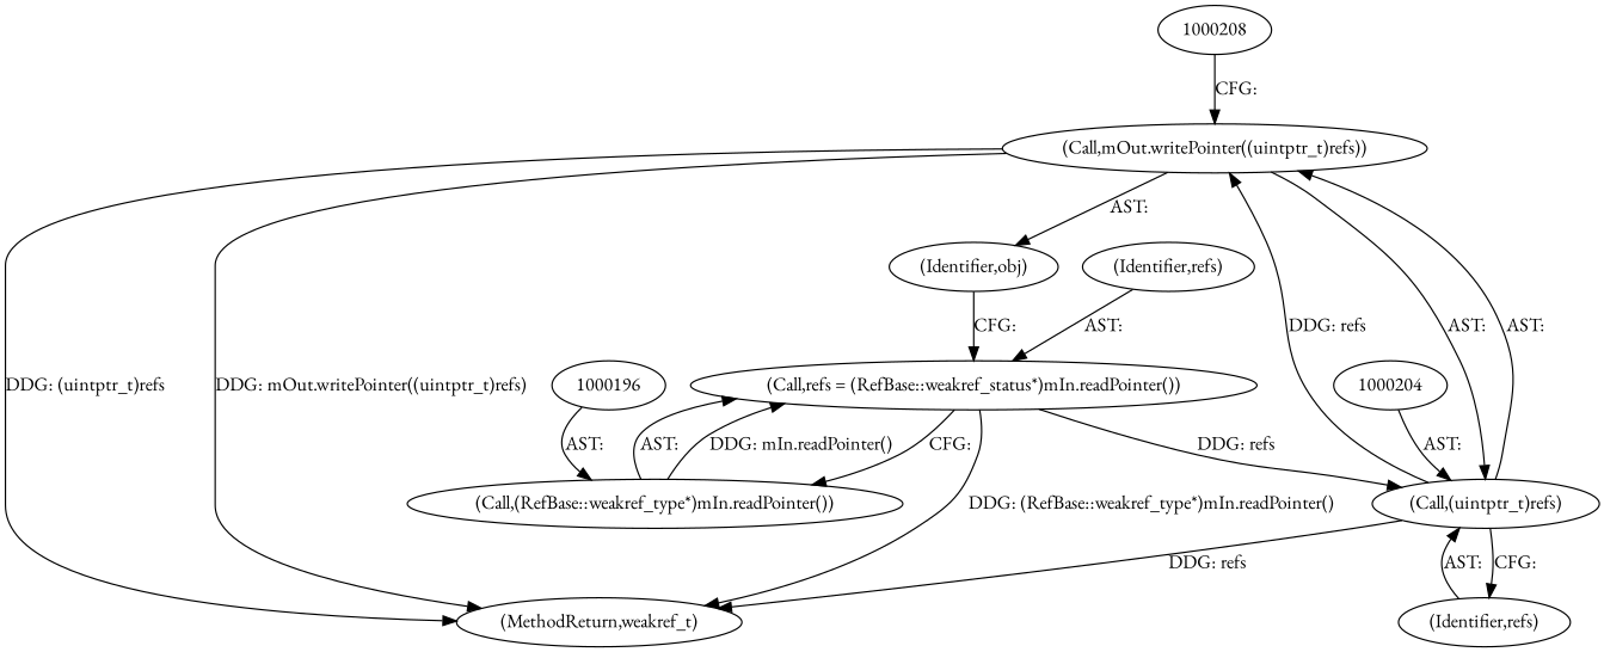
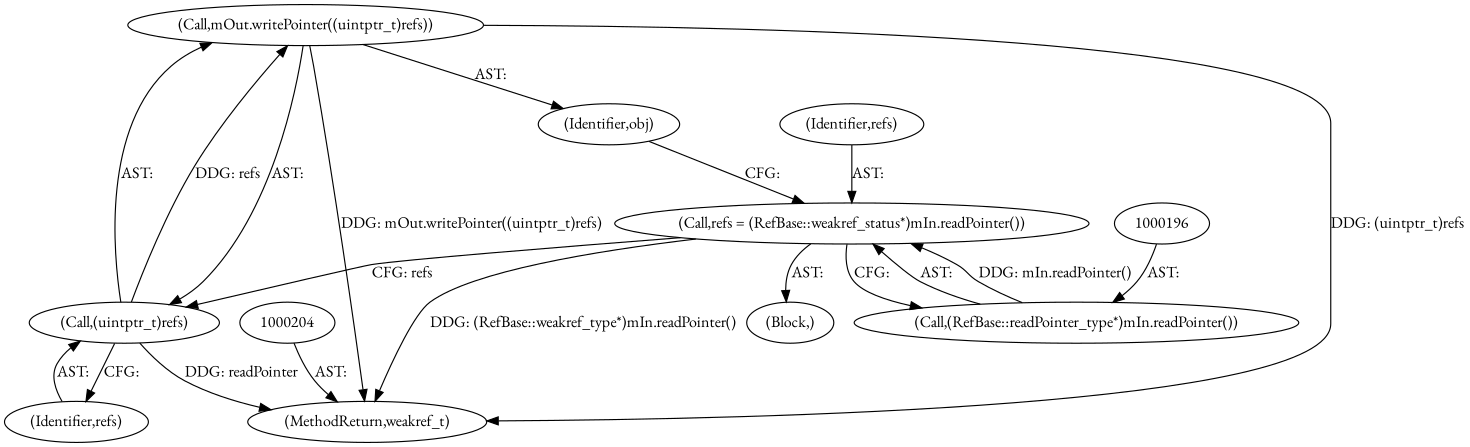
  digraph {
    fontname="EB Garamond"
    node [fontname="EB Garamond"]
    edge [fontname="EB Garamond"]
    n1 [label="(Call,mOut.writePointer((uintptr_t)refs))"]
    n2 [label="(Call,(uintptr_t)refs)"]
    n3 [label="(MethodReturn,weakref_t)"]
    n4 [label="(Identifier,obj)"]
    n5 [label="(Identifier,refs)"]
+   n6 [label="(Block,)"]
    n7 [label="(Call,refs = (RefBase::weakref_status*)mIn.readPointer())"]
-   n8 [label="(Call,(RefBase::weakref_type*)mIn.readPointer())"]
+   n8 [label="(Call,(RefBase::readPointer_type*)mIn.readPointer())"]
    n9 [label="(Identifier,refs)"]
-   1000208
    1000204
    n12 [label=1000196]
    n1 -> n2 [label="AST: "]
    n1 -> n3 [label="DDG: (uintptr_t)refs"]
    n1 -> n3 [label="DDG: mOut.writePointer((uintptr_t)refs)"]
    n1 -> n4 [label="AST: "]
    n2 -> n1 [label="AST: "]
    n2 -> n1 [label="DDG: refs"]
-   n2 -> n3 [label="DDG: refs"]
+   n2 -> n3 [label="DDG: readPointer"]
    n2 -> n5 [label="CFG: "]
    n4 -> n7 [label="CFG: "]
    n5 -> n2 [label="AST: "]
-   n7 -> n2 [label="DDG: refs"]
+   n7 -> n2 [label="CFG: refs"]
    n7 -> n3 [label="DDG: (RefBase::weakref_type*)mIn.readPointer()"]
+   n7 -> n6 [label="AST: "]
    n7 -> n8 [label="CFG: "]
    n8 -> n7 [label="AST: "]
    n8 -> n7 [label="DDG: mIn.readPointer()"]
    n9 -> n7 [label="AST: "]
-   1000208 -> n1 [label="CFG: "]
-   1000204 -> n2 [label="AST: "]
+   1000204 -> n3 [label="AST: "]
    n12 -> n8 [label="AST: "]
  }
